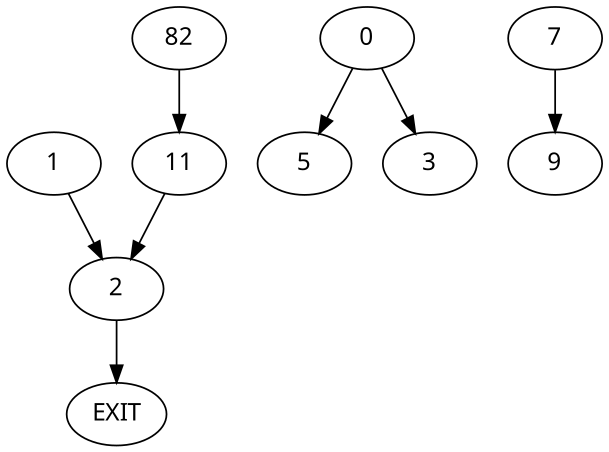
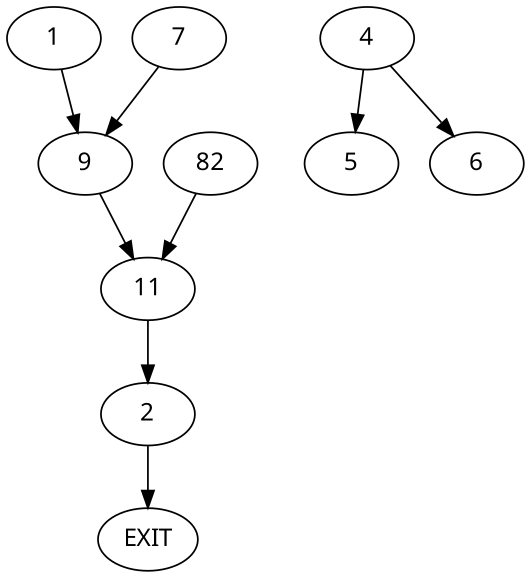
  digraph {
    fontname="Noto Sans"
    node [fontname="Noto Sans"]
    edge [fontname="Noto Sans"]
    1
    2
    n3 [label=EXIT]
-   4 [label=0]
+   4
    5
-   6 [label=3]
+   6
    7
    9
    11
    n10 [label=82]
-   1 -> 2
+   1 -> 9
    2 -> n3
    4 -> 5
    4 -> 6
    7 -> 9
+   9 -> 11
    11 -> 2
    n10 -> 11
  }
